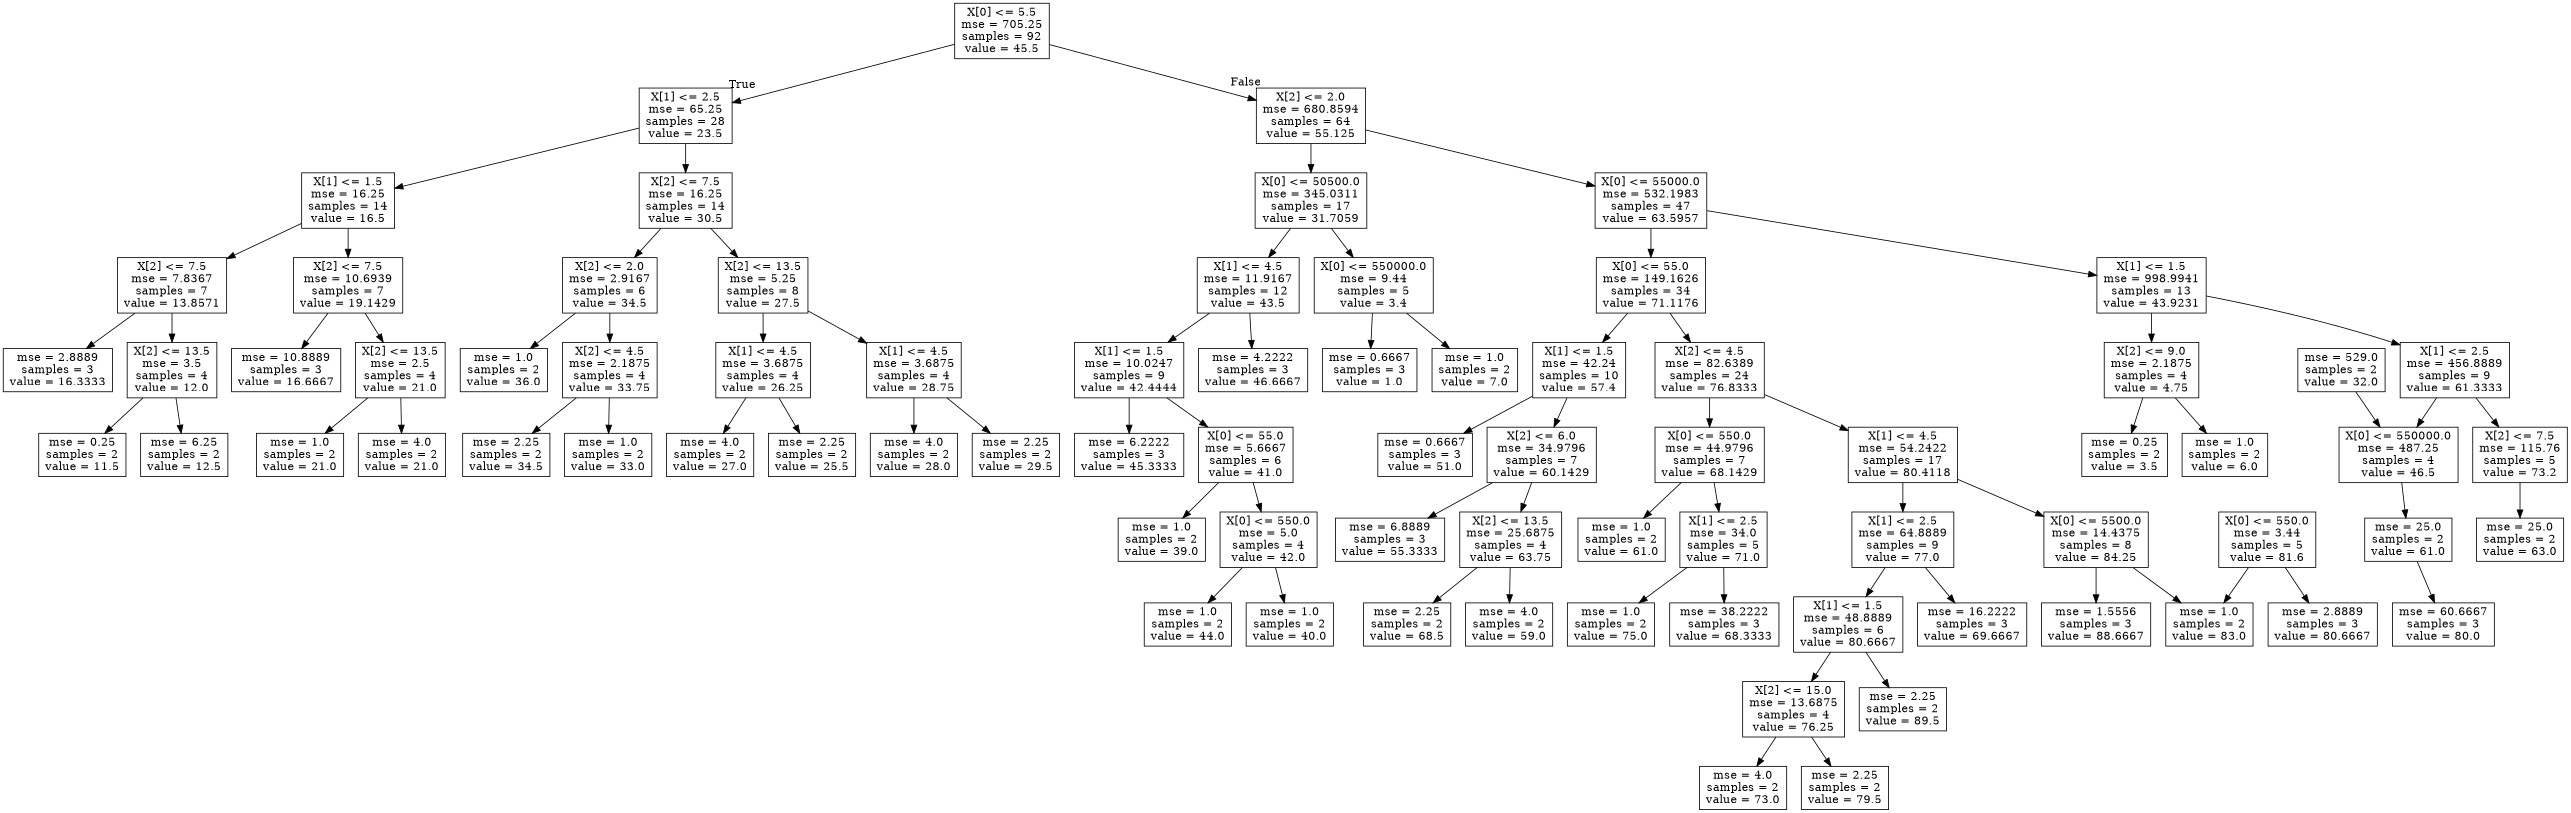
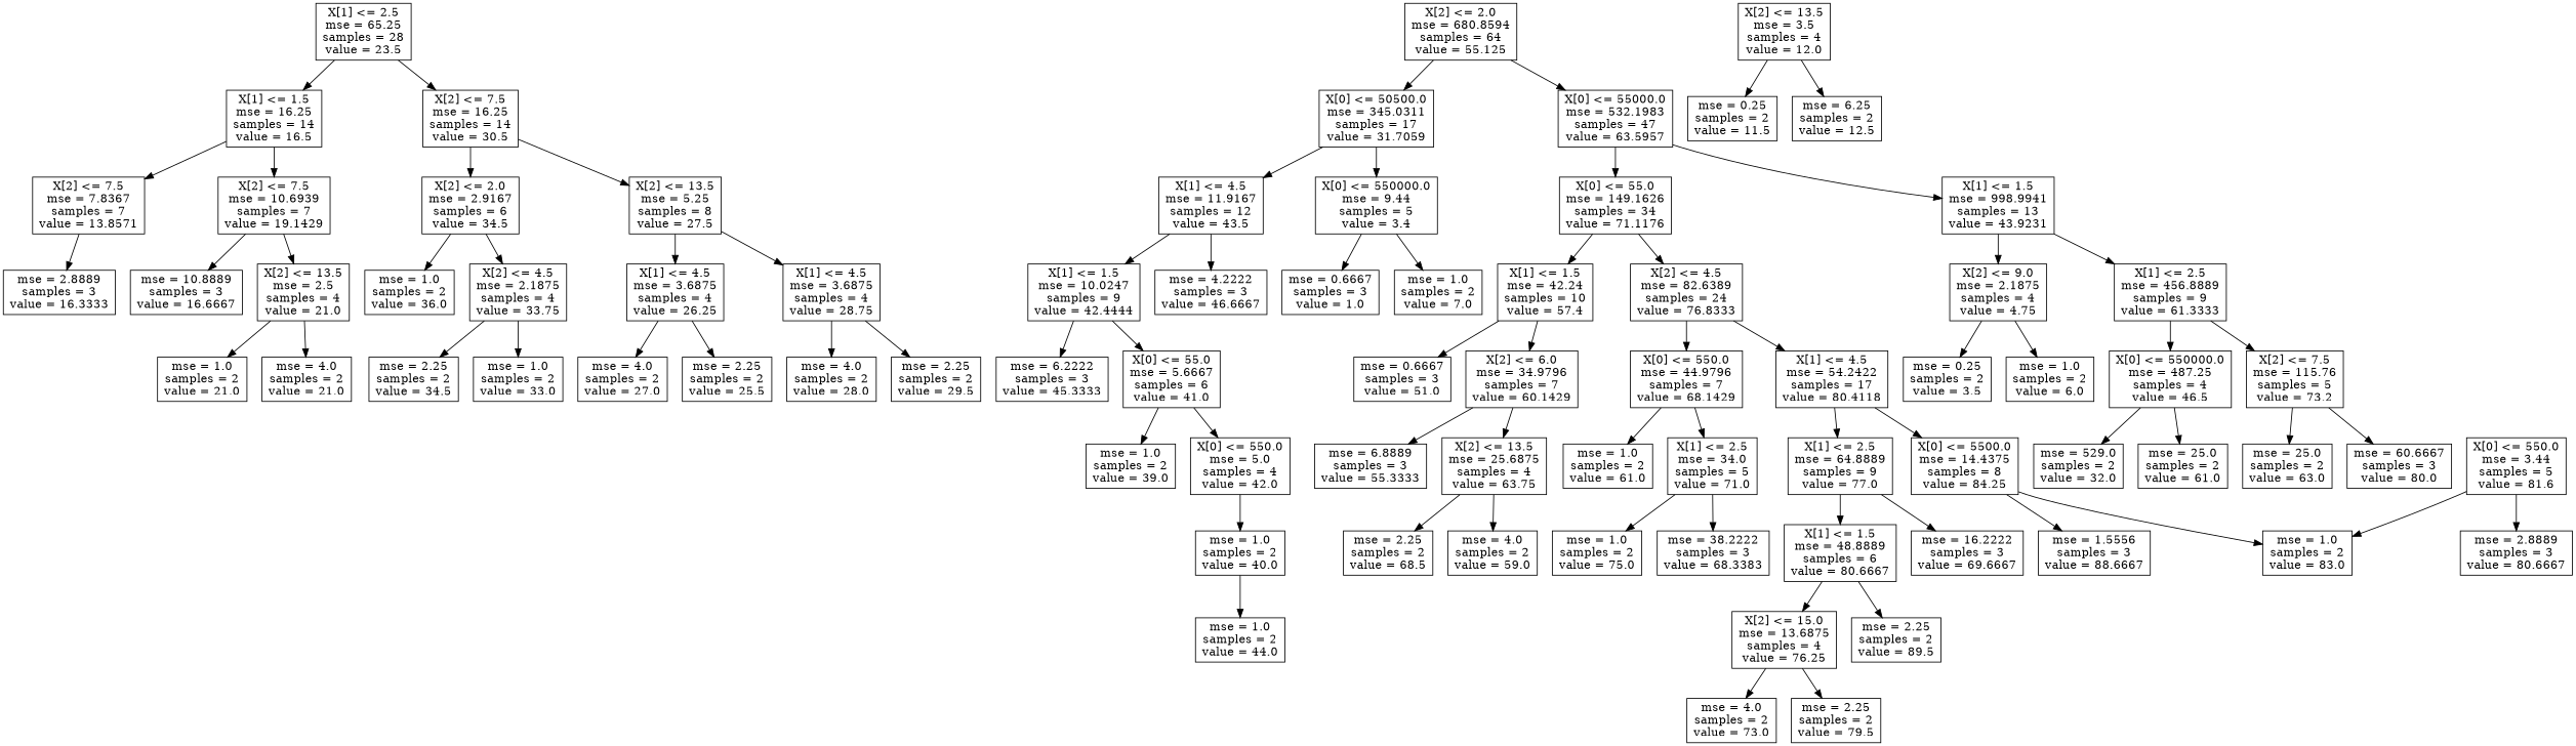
  digraph {
    node [shape=box]
-   n1 [label="X[0] <= 5.5\nmse = 705.25\nsamples = 92\nvalue = 45.5"]
    n2 [label="X[1] <= 2.5\nmse = 65.25\nsamples = 28\nvalue = 23.5"]
    n3 [label="X[2] <= 2.0\nmse = 680.8594\nsamples = 64\nvalue = 55.125"]
    n4 [label="X[1] <= 1.5\nmse = 16.25\nsamples = 14\nvalue = 16.5"]
    n5 [label="X[2] <= 7.5\nmse = 16.25\nsamples = 14\nvalue = 30.5"]
    n6 [label="X[0] <= 50500.0\nmse = 345.0311\nsamples = 17\nvalue = 31.7059"]
    n7 [label="X[0] <= 55000.0\nmse = 532.1983\nsamples = 47\nvalue = 63.5957"]
    n8 [label="X[2] <= 7.5\nmse = 7.8367\nsamples = 7\nvalue = 13.8571"]
    n9 [label="X[2] <= 7.5\nmse = 10.6939\nsamples = 7\nvalue = 19.1429"]
    n10 [label="X[2] <= 2.0\nmse = 2.9167\nsamples = 6\nvalue = 34.5"]
    n11 [label="X[2] <= 13.5\nmse = 5.25\nsamples = 8\nvalue = 27.5"]
    n12 [label="mse = 2.8889\nsamples = 3\nvalue = 16.3333"]
    n13 [label="X[2] <= 13.5\nmse = 3.5\nsamples = 4\nvalue = 12.0"]
    n14 [label="mse = 10.8889\nsamples = 3\nvalue = 16.6667"]
    n15 [label="X[2] <= 13.5\nmse = 2.5\nsamples = 4\nvalue = 21.0"]
    n16 [label="mse = 0.25\nsamples = 2\nvalue = 11.5"]
    n17 [label="mse = 6.25\nsamples = 2\nvalue = 12.5"]
    n18 [label="mse = 1.0\nsamples = 2\nvalue = 21.0"]
    n19 [label="mse = 4.0\nsamples = 2\nvalue = 21.0"]
    n20 [label="mse = 1.0\nsamples = 2\nvalue = 36.0"]
    n21 [label="X[2] <= 4.5\nmse = 2.1875\nsamples = 4\nvalue = 33.75"]
    n22 [label="X[1] <= 4.5\nmse = 3.6875\nsamples = 4\nvalue = 26.25"]
    n23 [label="X[1] <= 4.5\nmse = 3.6875\nsamples = 4\nvalue = 28.75"]
    n24 [label="mse = 2.25\nsamples = 2\nvalue = 34.5"]
    n25 [label="mse = 1.0\nsamples = 2\nvalue = 33.0"]
    n26 [label="mse = 4.0\nsamples = 2\nvalue = 27.0"]
    n27 [label="mse = 2.25\nsamples = 2\nvalue = 25.5"]
    n28 [label="mse = 4.0\nsamples = 2\nvalue = 28.0"]
    n29 [label="mse = 2.25\nsamples = 2\nvalue = 29.5"]
    n30 [label="X[1] <= 4.5\nmse = 11.9167\nsamples = 12\nvalue = 43.5"]
    n31 [label="X[0] <= 550000.0\nmse = 9.44\nsamples = 5\nvalue = 3.4"]
    n32 [label="X[0] <= 55.0\nmse = 149.1626\nsamples = 34\nvalue = 71.1176"]
    n33 [label="X[1] <= 1.5\nmse = 998.9941\nsamples = 13\nvalue = 43.9231"]
    n34 [label="X[1] <= 1.5\nmse = 10.0247\nsamples = 9\nvalue = 42.4444"]
    n35 [label="mse = 4.2222\nsamples = 3\nvalue = 46.6667"]
    n36 [label="mse = 0.6667\nsamples = 3\nvalue = 1.0"]
    n37 [label="mse = 1.0\nsamples = 2\nvalue = 7.0"]
    n38 [label="mse = 6.2222\nsamples = 3\nvalue = 45.3333"]
    n39 [label="X[0] <= 55.0\nmse = 5.6667\nsamples = 6\nvalue = 41.0"]
    n40 [label="mse = 1.0\nsamples = 2\nvalue = 39.0"]
    n41 [label="X[0] <= 550.0\nmse = 5.0\nsamples = 4\nvalue = 42.0"]
    n42 [label="mse = 1.0\nsamples = 2\nvalue = 44.0"]
    n43 [label="mse = 1.0\nsamples = 2\nvalue = 40.0"]
    n44 [label="X[1] <= 1.5\nmse = 42.24\nsamples = 10\nvalue = 57.4"]
    n45 [label="X[2] <= 4.5\nmse = 82.6389\nsamples = 24\nvalue = 76.8333"]
    n46 [label="X[2] <= 9.0\nmse = 2.1875\nsamples = 4\nvalue = 4.75"]
    n47 [label="X[1] <= 2.5\nmse = 456.8889\nsamples = 9\nvalue = 61.3333"]
    n48 [label="mse = 0.6667\nsamples = 3\nvalue = 51.0"]
    n49 [label="X[2] <= 6.0\nmse = 34.9796\nsamples = 7\nvalue = 60.1429"]
    n50 [label="X[0] <= 550.0\nmse = 44.9796\nsamples = 7\nvalue = 68.1429"]
    n51 [label="X[1] <= 4.5\nmse = 54.2422\nsamples = 17\nvalue = 80.4118"]
    n52 [label="mse = 6.8889\nsamples = 3\nvalue = 55.3333"]
    n53 [label="X[2] <= 13.5\nmse = 25.6875\nsamples = 4\nvalue = 63.75"]
    n54 [label="mse = 2.25\nsamples = 2\nvalue = 68.5"]
    n55 [label="mse = 4.0\nsamples = 2\nvalue = 59.0"]
    n56 [label="mse = 1.0\nsamples = 2\nvalue = 61.0"]
    n57 [label="X[1] <= 2.5\nmse = 34.0\nsamples = 5\nvalue = 71.0"]
    n58 [label="X[1] <= 2.5\nmse = 64.8889\nsamples = 9\nvalue = 77.0"]
    n59 [label="X[0] <= 5500.0\nmse = 14.4375\nsamples = 8\nvalue = 84.25"]
    n60 [label="mse = 1.0\nsamples = 2\nvalue = 75.0"]
-   n61 [label="mse = 38.2222\nsamples = 3\nvalue = 68.3333"]
+   n61 [label="mse = 38.2222\nsamples = 3\nvalue = 68.3383"]
    n62 [label="X[1] <= 1.5\nmse = 48.8889\nsamples = 6\nvalue = 80.6667"]
    n63 [label="mse = 16.2222\nsamples = 3\nvalue = 69.6667"]
    n64 [label="mse = 1.5556\nsamples = 3\nvalue = 88.6667"]
    n65 [label="mse = 1.0\nsamples = 2\nvalue = 83.0"]
    n66 [label="X[2] <= 15.0\nmse = 13.6875\nsamples = 4\nvalue = 76.25"]
    n67 [label="mse = 2.25\nsamples = 2\nvalue = 89.5"]
    n68 [label="mse = 4.0\nsamples = 2\nvalue = 73.0"]
    n69 [label="mse = 2.25\nsamples = 2\nvalue = 79.5"]
    n70 [label="X[0] <= 550.0\nmse = 3.44\nsamples = 5\nvalue = 81.6"]
    n71 [label="mse = 2.8889\nsamples = 3\nvalue = 80.6667"]
    n72 [label="mse = 0.25\nsamples = 2\nvalue = 3.5"]
    n73 [label="mse = 1.0\nsamples = 2\nvalue = 6.0"]
    n74 [label="X[0] <= 550000.0\nmse = 487.25\nsamples = 4\nvalue = 46.5"]
    n75 [label="X[2] <= 7.5\nmse = 115.76\nsamples = 5\nvalue = 73.2"]
    n76 [label="mse = 529.0\nsamples = 2\nvalue = 32.0"]
    n77 [label="mse = 25.0\nsamples = 2\nvalue = 61.0"]
    n78 [label="mse = 25.0\nsamples = 2\nvalue = 63.0"]
    n79 [label="mse = 60.6667\nsamples = 3\nvalue = 80.0"]
-   n1 -> n2 [headlabel=True labelangle=45 labeldistance=2.5]
-   n1 -> n3 [headlabel=False labelangle=-45 labeldistance=2.5]
    n2 -> n4
    n2 -> n5
    n3 -> n6
    n3 -> n7
    n4 -> n8
    n4 -> n9
    n5 -> n10
    n5 -> n11
    n6 -> n30
    n6 -> n31
    n7 -> n32
    n7 -> n33
    n8 -> n12
-   n8 -> n13
    n9 -> n14
    n9 -> n15
    n10 -> n20
    n10 -> n21
    n11 -> n22
    n11 -> n23
    n13 -> n16
    n13 -> n17
    n15 -> n18
    n15 -> n19
    n21 -> n24
    n21 -> n25
    n22 -> n26
    n22 -> n27
    n23 -> n28
    n23 -> n29
    n30 -> n34
    n30 -> n35
    n31 -> n36
    n31 -> n37
    n32 -> n44
    n32 -> n45
    n33 -> n46
    n33 -> n47
    n34 -> n38
    n34 -> n39
    n39 -> n40
    n39 -> n41
-   n41 -> n42
+   n43 -> n42
    n41 -> n43
    n44 -> n48
    n44 -> n49
    n45 -> n50
    n45 -> n51
    n46 -> n72
    n46 -> n73
    n47 -> n74
    n47 -> n75
    n49 -> n52
    n49 -> n53
    n50 -> n56
    n50 -> n57
    n51 -> n58
    n51 -> n59
    n53 -> n54
    n53 -> n55
    n57 -> n60
    n57 -> n61
    n58 -> n62
    n58 -> n63
    n59 -> n64
    n59 -> n65
    n62 -> n66
    n62 -> n67
    n66 -> n68
    n66 -> n69
    n70 -> n65
    n70 -> n71
-   n76 -> n74
+   n74 -> n76
    n74 -> n77
    n75 -> n78
-   n77 -> n79
+   n75 -> n79
  }
